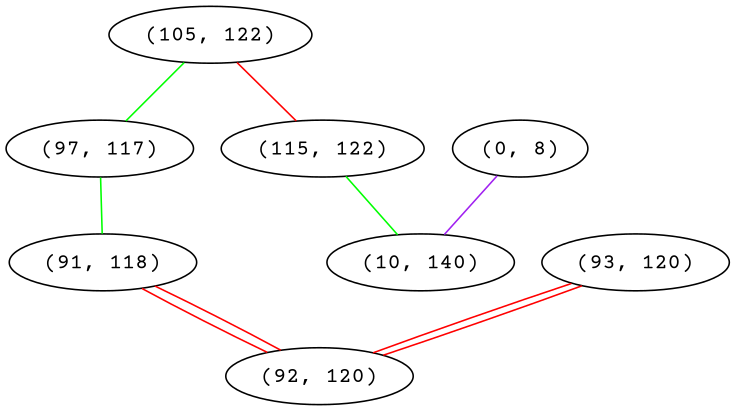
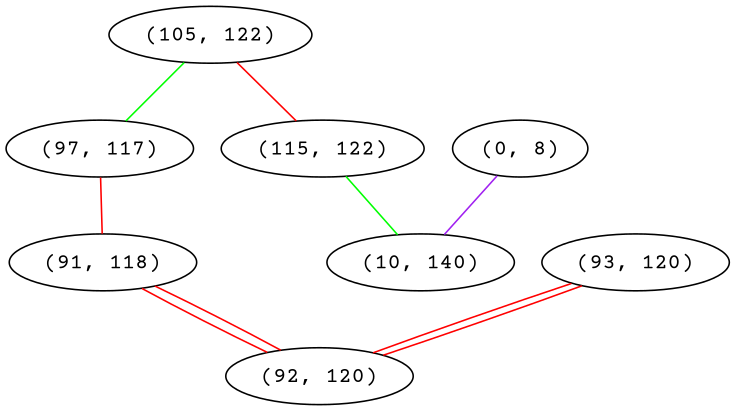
  graph {
    fontname="Courier Prime"
    node [fontname="Courier Prime"]
    edge [color=red fontname="Courier Prime" weight=1]
    "(105, 122)"
    "(97, 117)"
    "(115, 122)"
    "(91, 118)"
    "(10, 140)"
    "(92, 120)"
    n7 [label="(0, 8)"]
    "(93, 120)"
    "(105, 122)" -- "(97, 117)" [color=green]
    "(105, 122)" -- "(115, 122)"
-   "(97, 117)" -- "(91, 118)" [color=green weight=2]
+   "(97, 117)" -- "(91, 118)" [weight=2]
    "(115, 122)" -- "(10, 140)" [color=green weight=2]
    "(91, 118)" -- "(92, 120)"
    "(91, 118)" -- "(92, 120)"
    n7 -- "(10, 140)" [color=purple weight=4]
    "(93, 120)" -- "(92, 120)"
    "(93, 120)" -- "(92, 120)"
  }
